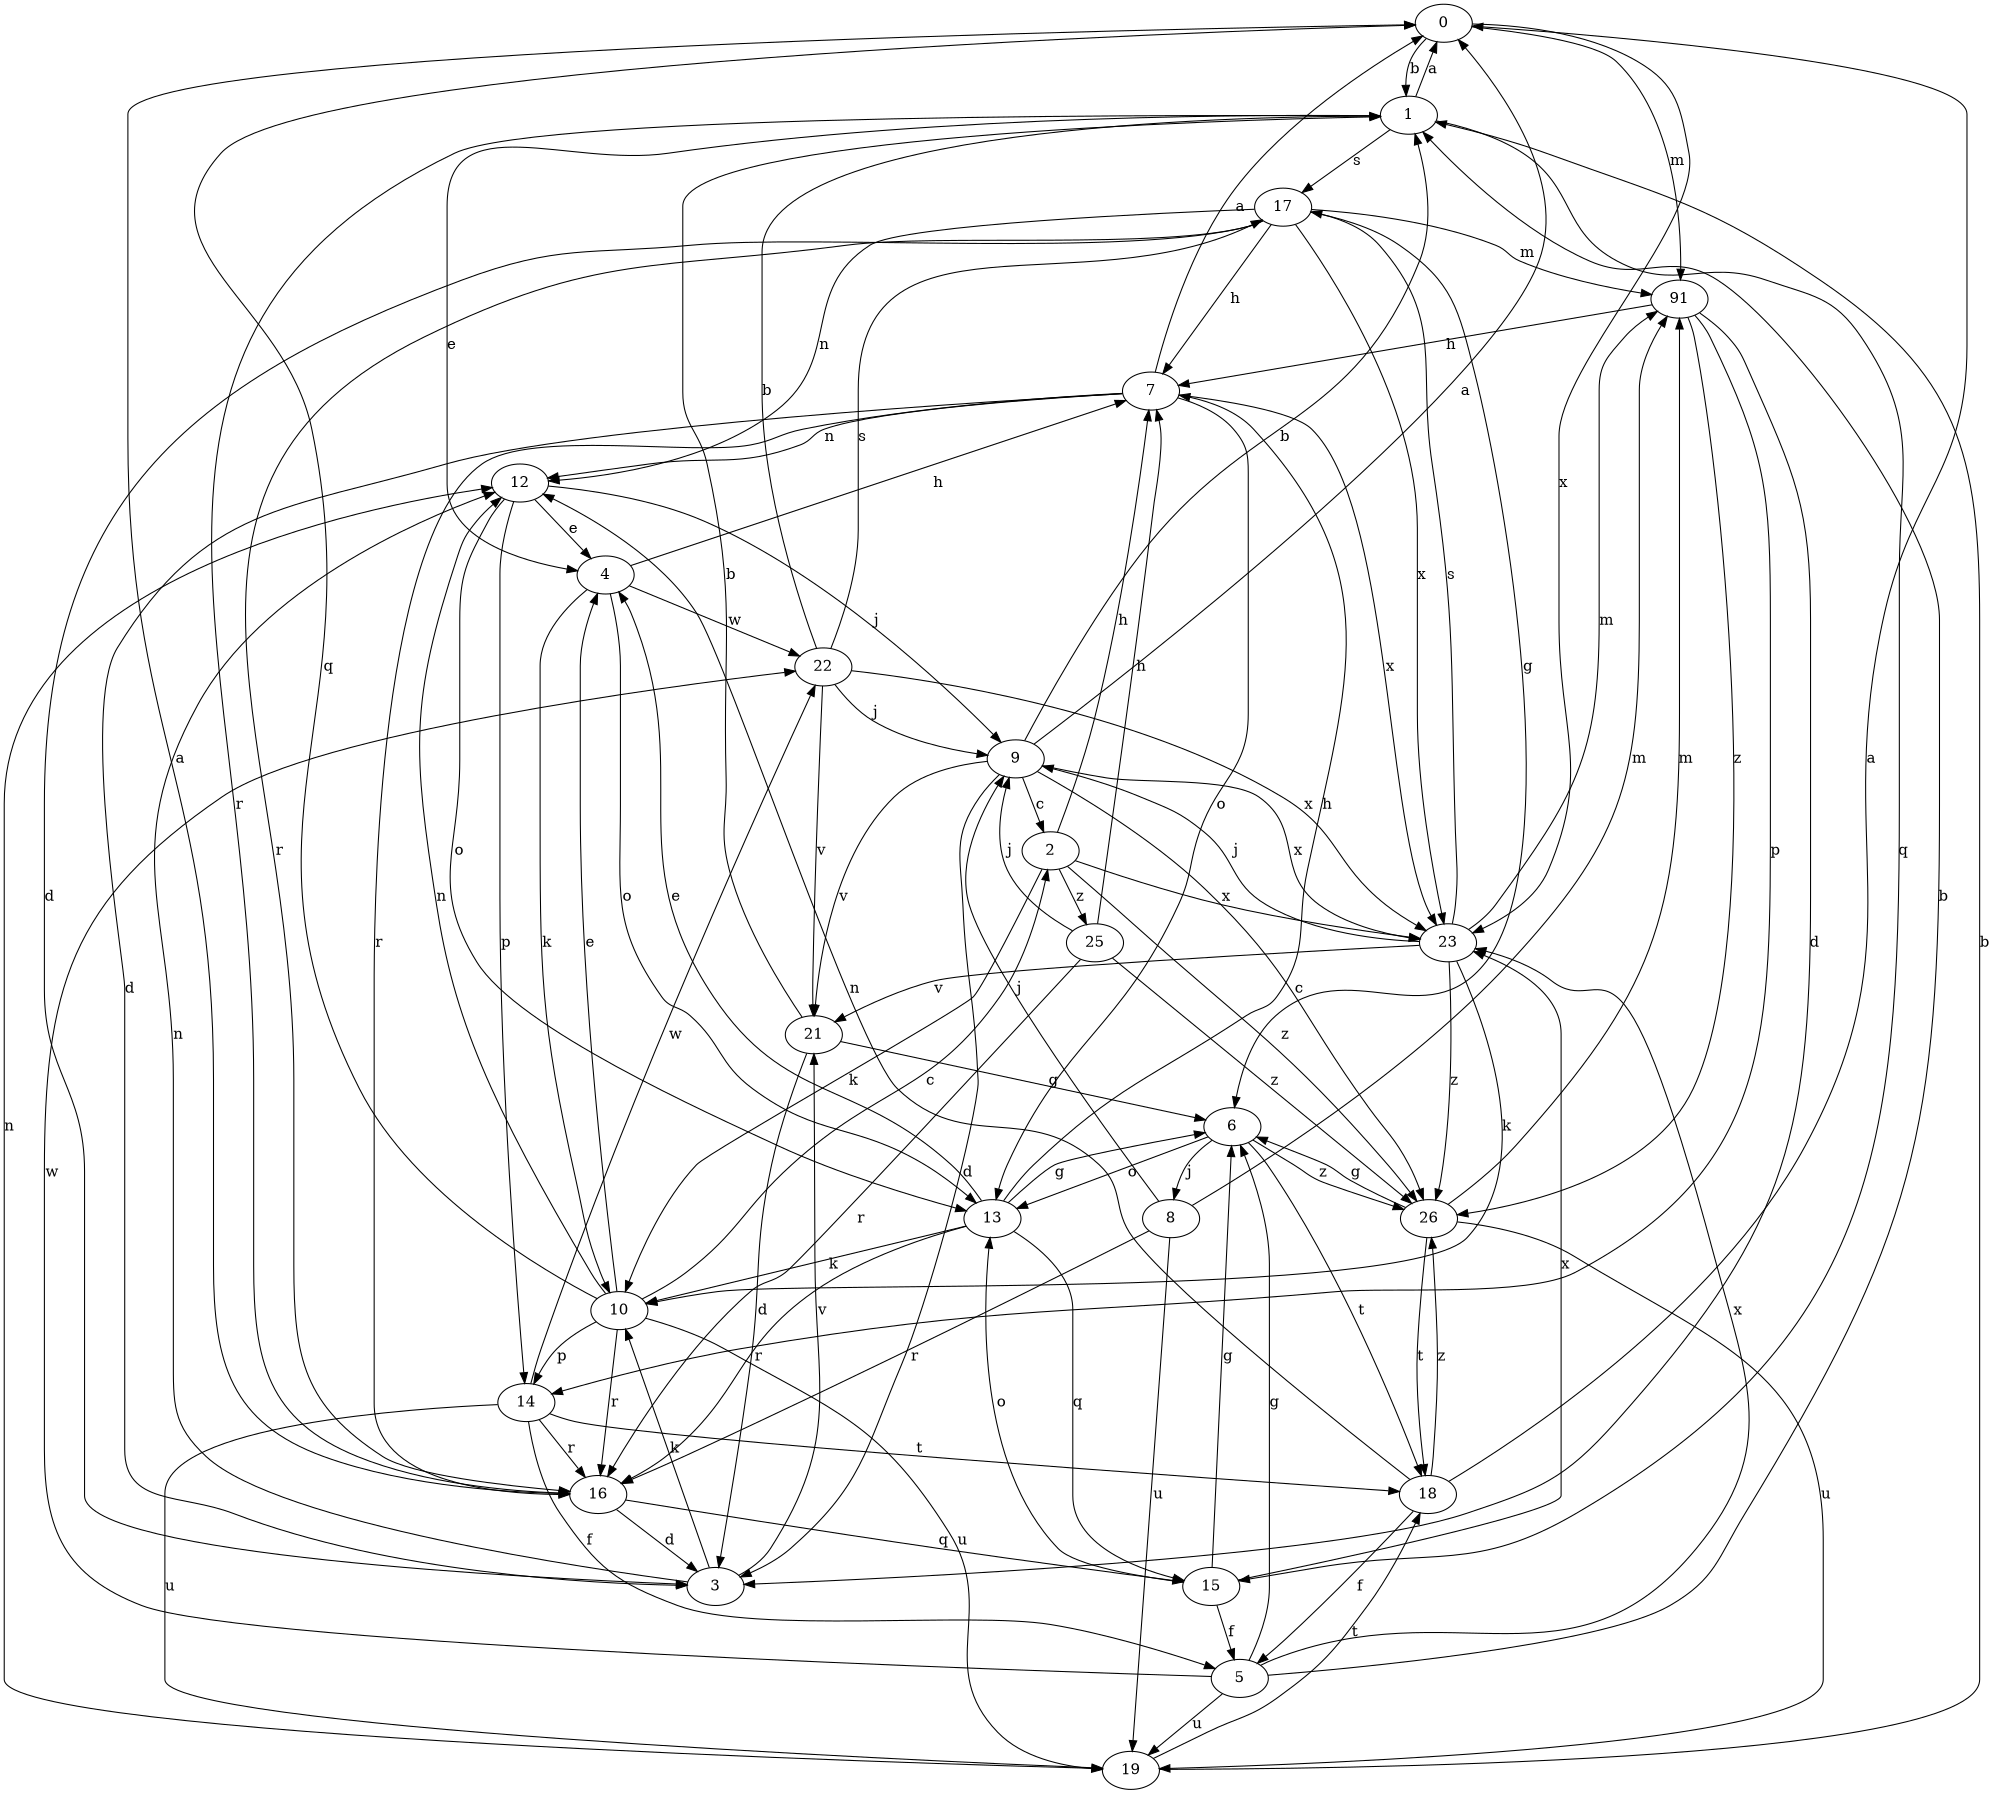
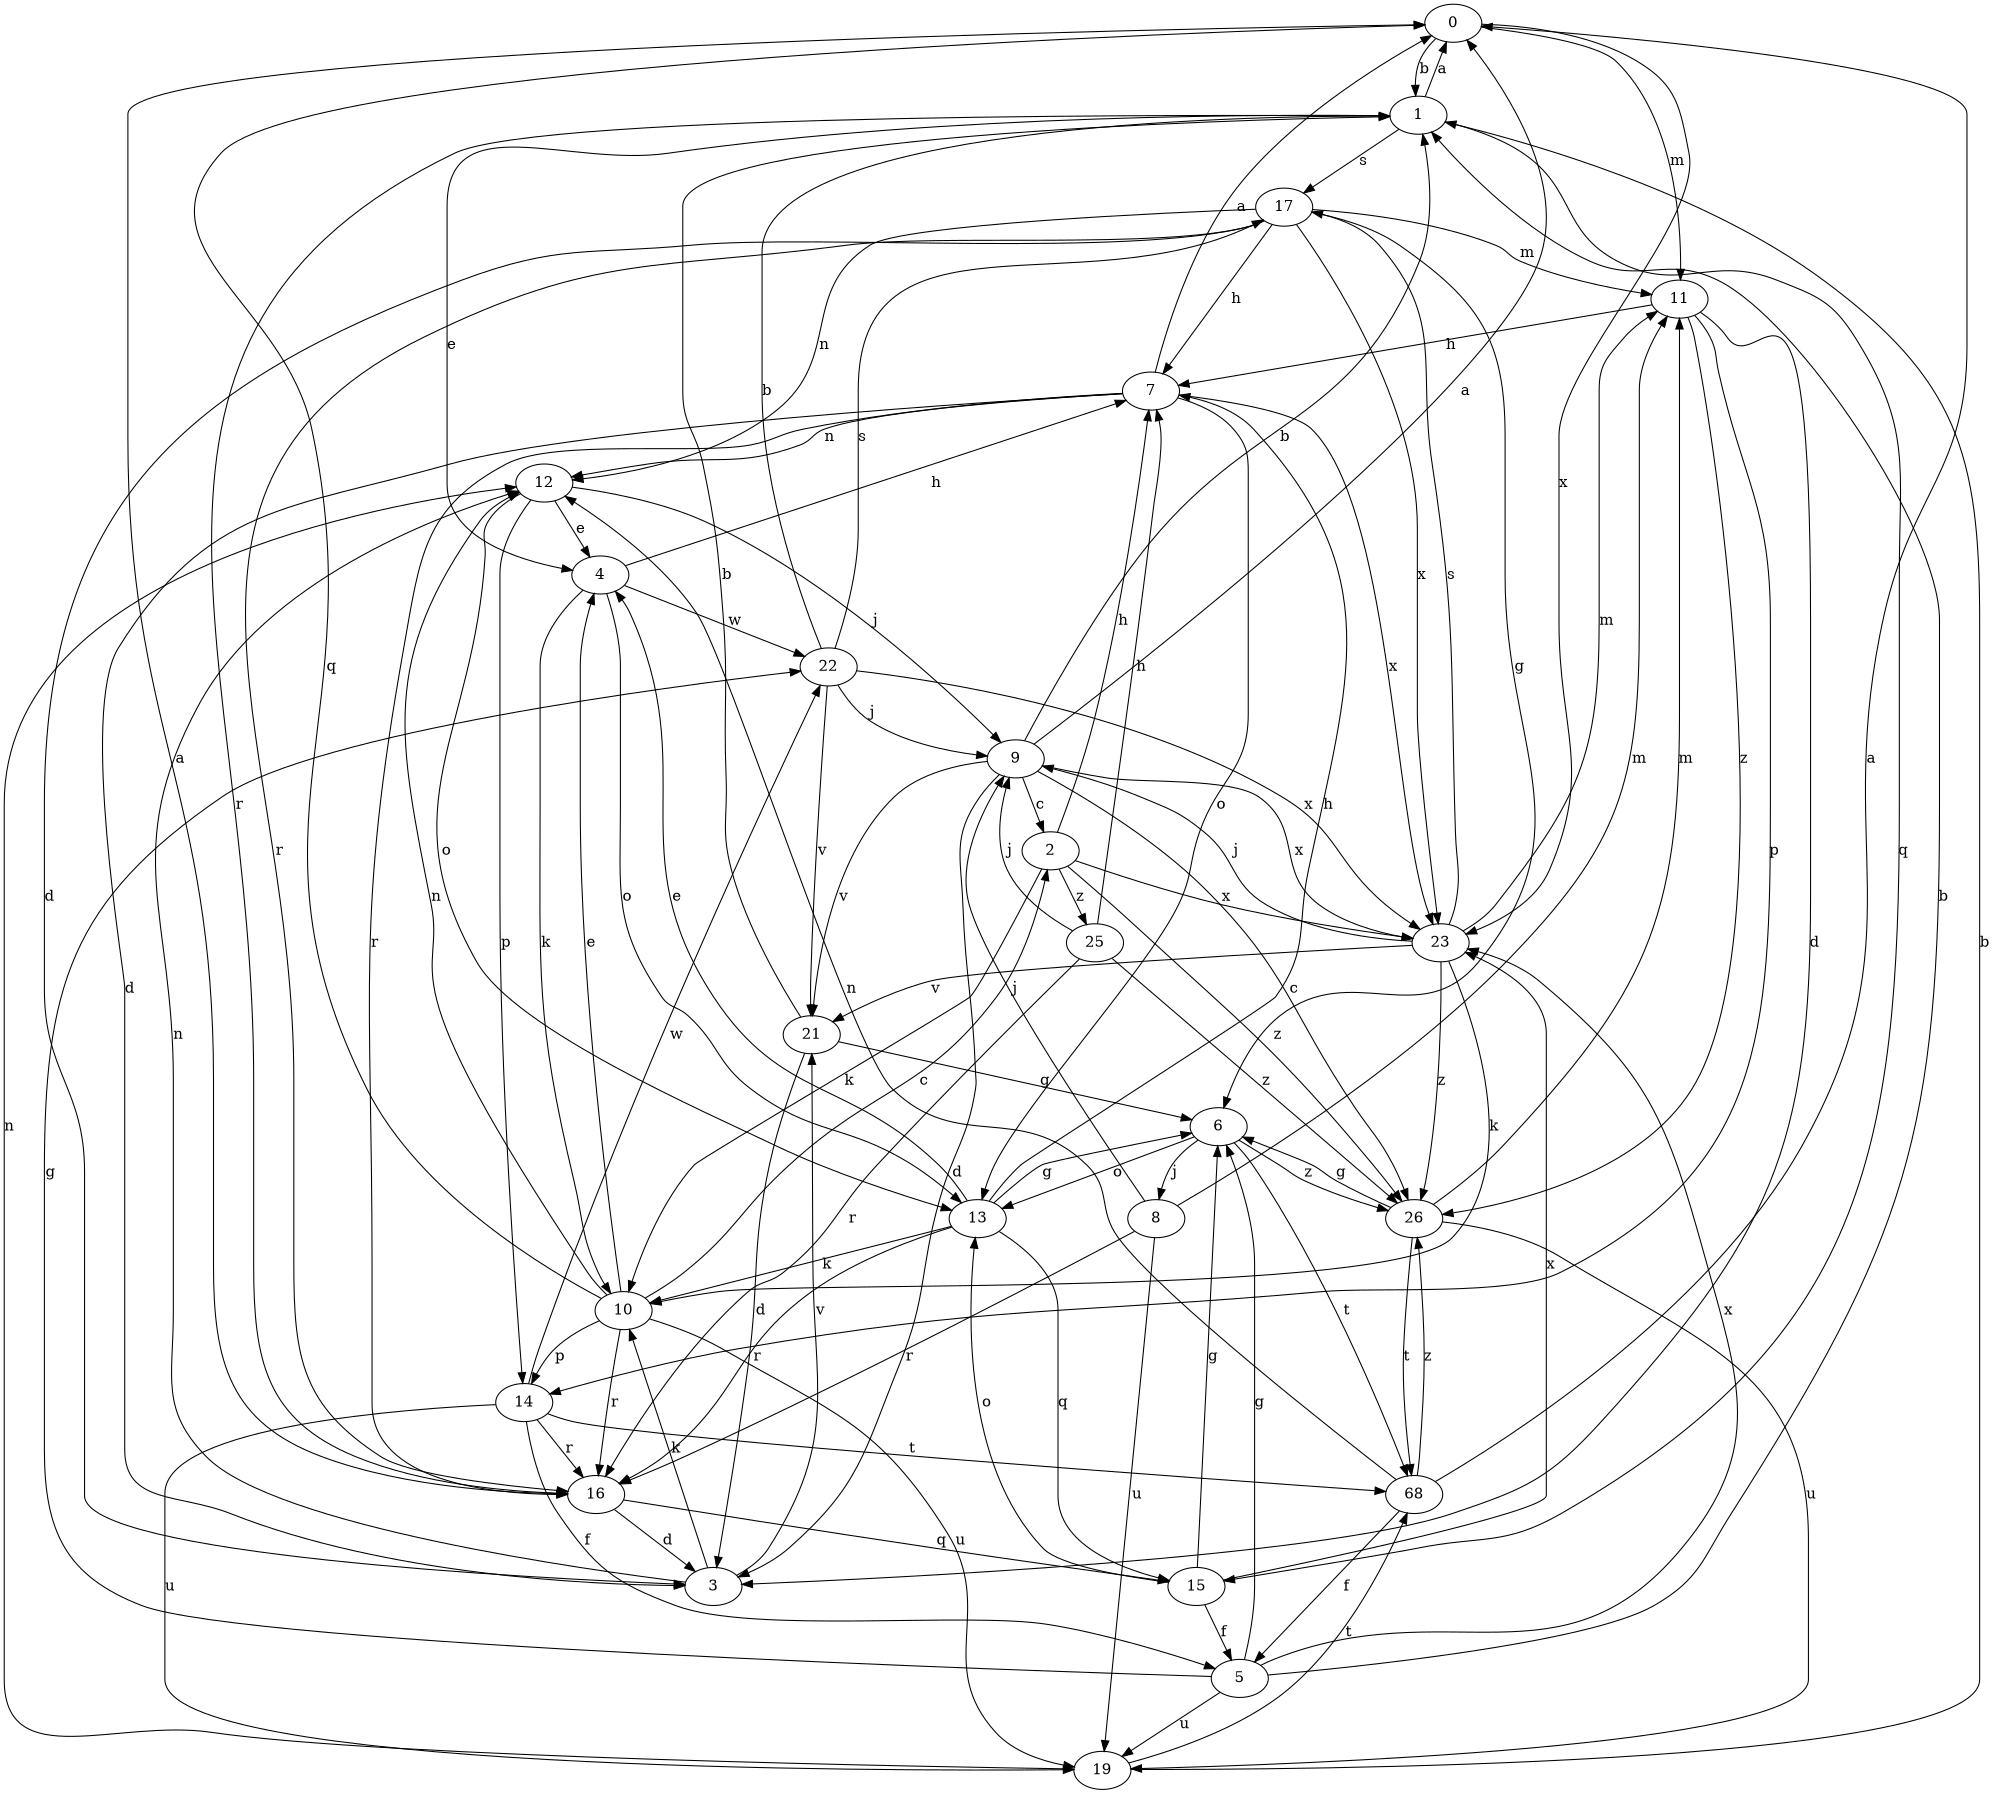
  strict digraph {
    0
    1
-   11 [label=91]
+   11
    23
    4
    15
    16
    17
    7
    26
    3
    14
    10
    21
    9
    13
    22
    5
    6
    12
    2
    25
    19
-   18
+   18 [label=68]
    8
    0 -> 1 [label=b]
    0 -> 11 [label=m]
    0 -> 23 [label=x]
    1 -> 0 [label=a]
    1 -> 4 [label=e]
    1 -> 15 [label=q]
    1 -> 16 [label=r]
    1 -> 17 [label=s]
    11 -> 7 [label=h]
    11 -> 26 [label=z]
    11 -> 3 [label=d]
    11 -> 14 [label=p]
    23 -> 11 [label=m]
    23 -> 17 [label=s]
    23 -> 26 [label=z]
    23 -> 10 [label=k]
    23 -> 21 [label=v]
    23 -> 9 [label=j]
    4 -> 7 [label=h]
    4 -> 10 [label=k]
    4 -> 13 [label=o]
    4 -> 22 [label=w]
    15 -> 23 [label=x]
    15 -> 13 [label=o]
    15 -> 5 [label=f]
    15 -> 6 [label=g]
    16 -> 0 [label=a]
    16 -> 15 [label=q]
    16 -> 3 [label=d]
    17 -> 11 [label=m]
    17 -> 23 [label=x]
    17 -> 16 [label=r]
    17 -> 7 [label=h]
    17 -> 3 [label=d]
    17 -> 6 [label=g]
    17 -> 12 [label=n]
    7 -> 0 [label=a]
    7 -> 23 [label=x]
    7 -> 16 [label=r]
    7 -> 3 [label=d]
    7 -> 13 [label=o]
    7 -> 12 [label=n]
    26 -> 11 [label=m]
    26 -> 6 [label=g]
    26 -> 19 [label=u]
    26 -> 18 [label=t]
    3 -> 10 [label=k]
    3 -> 21 [label=v]
    3 -> 12 [label=n]
    14 -> 16 [label=r]
    14 -> 22 [label=w]
    14 -> 5 [label=f]
    14 -> 19 [label=u]
    14 -> 18 [label=t]
    10 -> 0 [label=q]
    10 -> 4 [label=e]
    10 -> 16 [label=r]
    10 -> 14 [label=p]
    10 -> 12 [label=n]
    10 -> 2 [label=c]
    10 -> 19 [label=u]
    21 -> 1 [label=b]
    21 -> 3 [label=d]
    21 -> 6 [label=g]
    9 -> 0 [label=a]
    9 -> 1 [label=b]
    9 -> 23 [label=x]
    9 -> 26 [label=c]
    9 -> 3 [label=d]
    9 -> 21 [label=v]
    9 -> 2 [label=c]
    13 -> 4 [label=e]
    13 -> 15 [label=q]
    13 -> 16 [label=r]
    13 -> 7 [label=h]
    13 -> 10 [label=k]
    13 -> 6 [label=g]
    22 -> 1 [label=b]
    22 -> 23 [label=x]
    22 -> 17 [label=s]
    22 -> 21 [label=v]
    22 -> 9 [label=j]
    5 -> 1 [label=b]
    5 -> 23 [label=x]
-   5 -> 22 [label=w]
+   5 -> 22 [label=g]
    5 -> 6 [label=g]
    5 -> 19 [label=u]
    6 -> 26 [label=z]
    6 -> 13 [label=o]
    6 -> 18 [label=t]
    6 -> 8 [label=j]
    12 -> 4 [label=e]
    12 -> 14 [label=p]
    12 -> 9 [label=j]
    12 -> 13 [label=o]
    2 -> 23 [label=x]
    2 -> 7 [label=h]
    2 -> 26 [label=z]
    2 -> 10 [label=k]
    2 -> 25 [label=z]
    25 -> 16 [label=r]
    25 -> 7 [label=h]
    25 -> 26 [label=z]
    25 -> 9 [label=j]
    19 -> 1 [label=b]
    19 -> 12 [label=n]
    19 -> 18 [label=t]
    18 -> 0 [label=a]
    18 -> 26 [label=z]
    18 -> 5 [label=f]
    18 -> 12 [label=n]
    8 -> 11 [label=m]
    8 -> 16 [label=r]
    8 -> 9 [label=j]
    8 -> 19 [label=u]
  }
